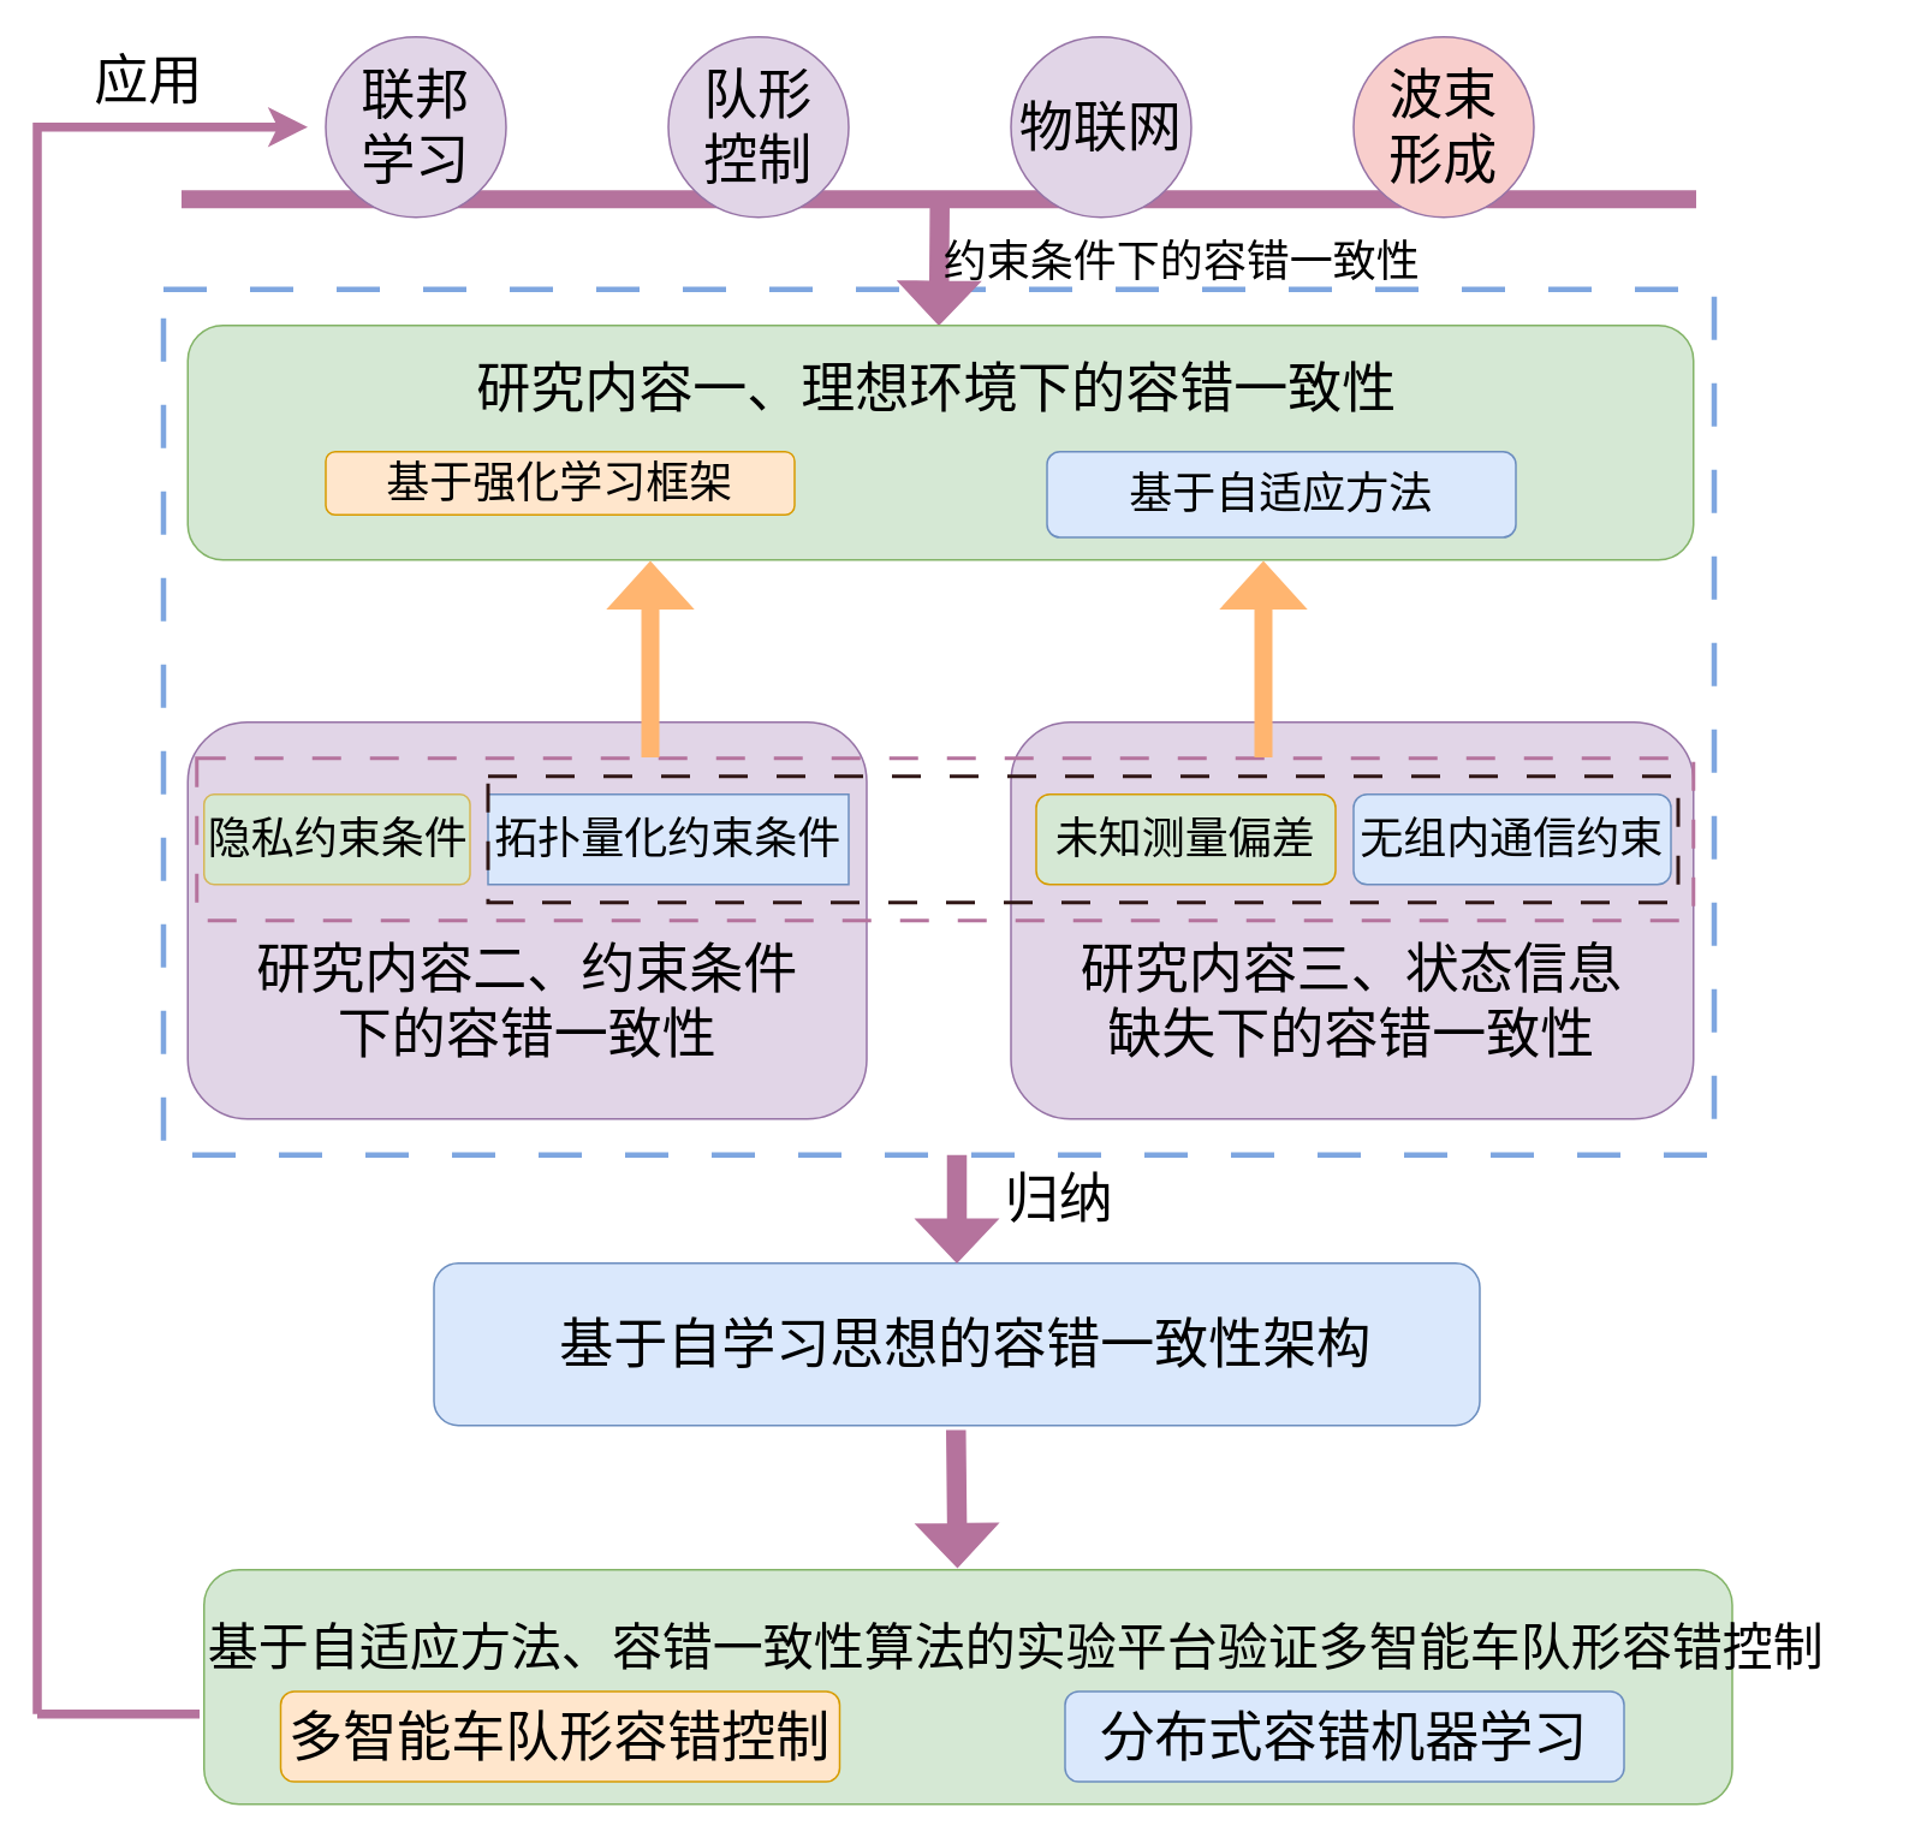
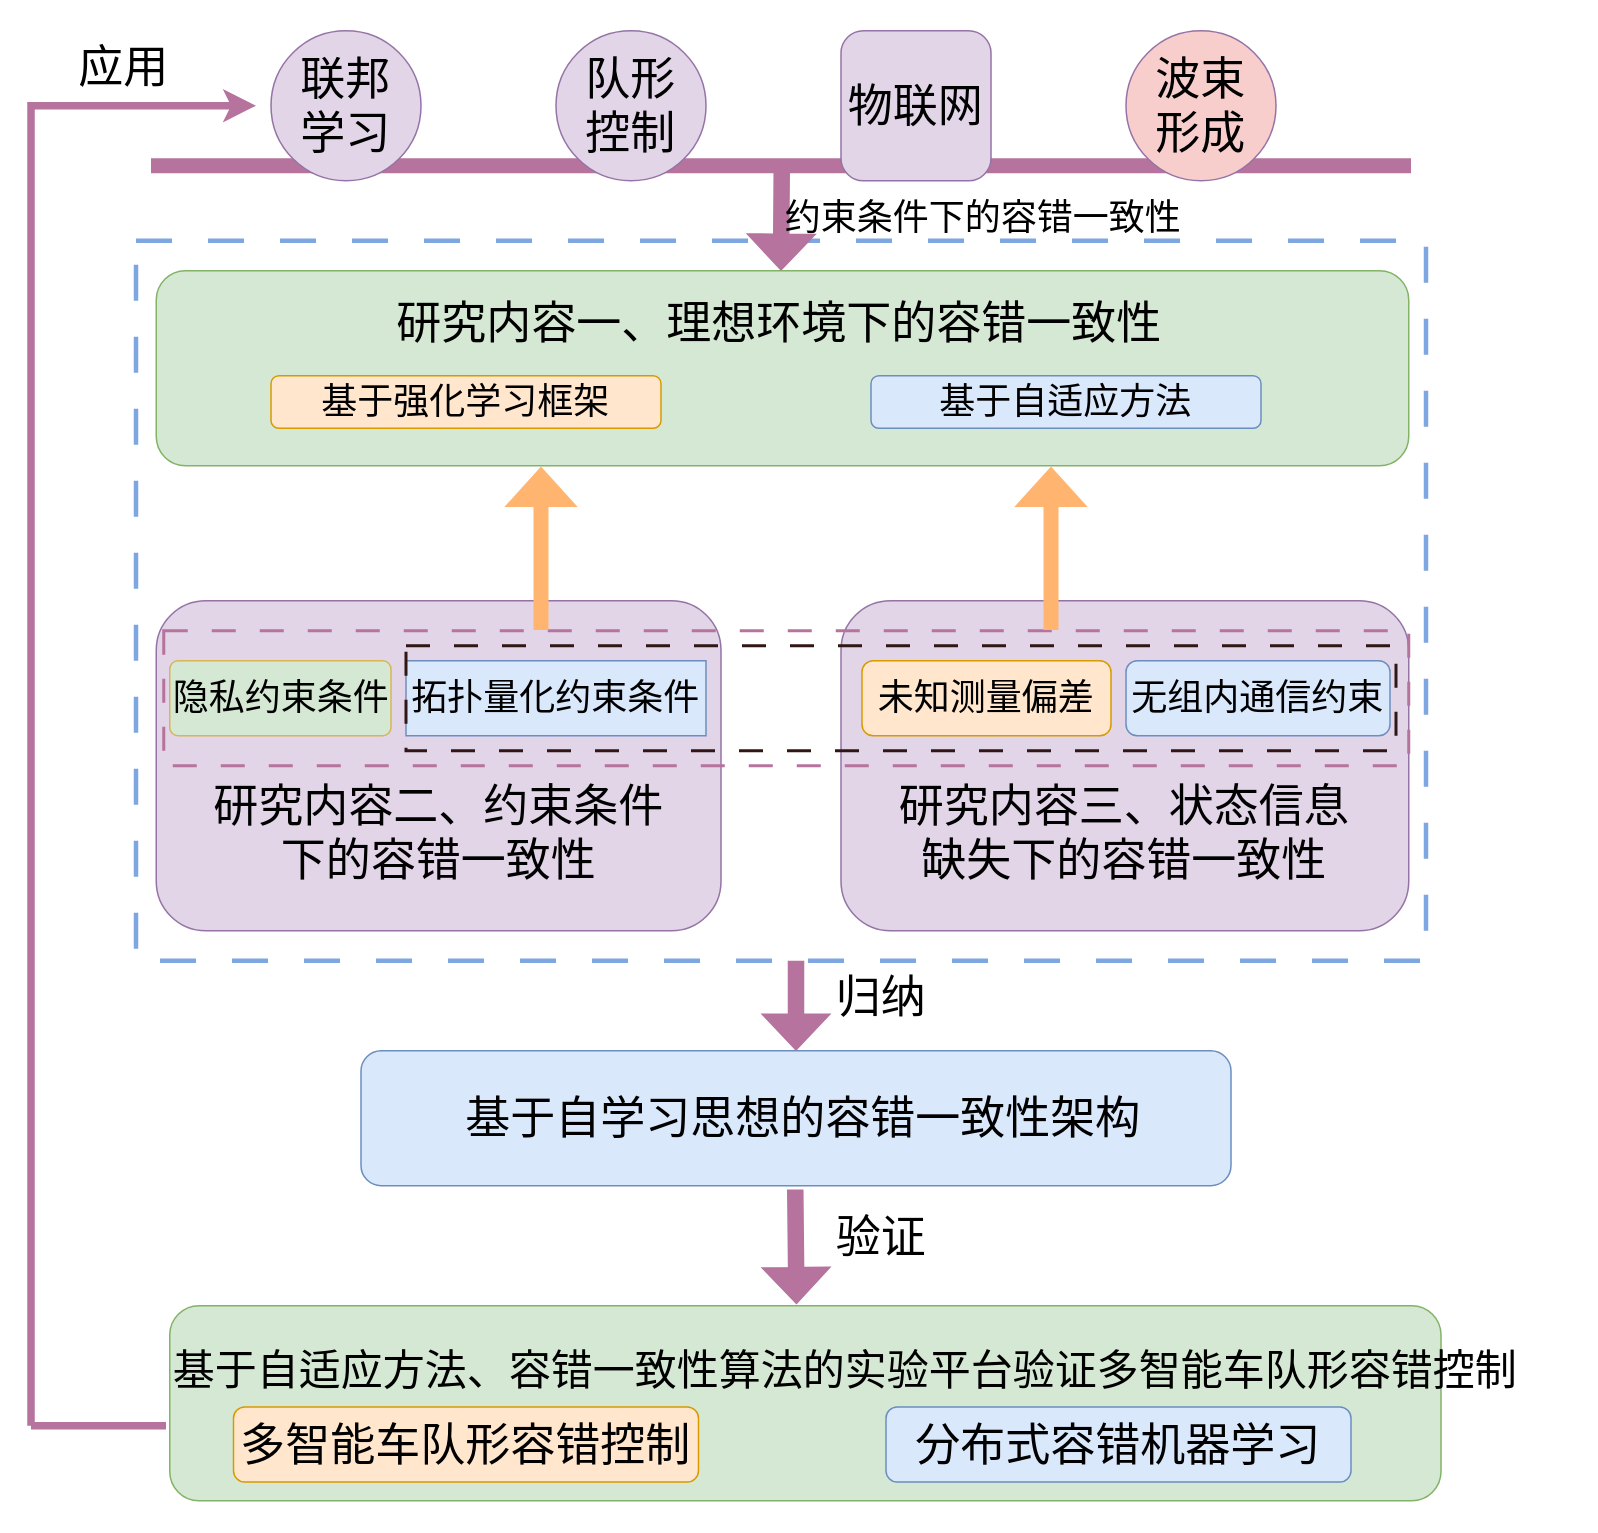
  <mxCell id="0" />
  <mxCell id="1" parent="0" />
  <mxCell id="2" value="" style="rounded=0;whiteSpace=wrap;html=1;dashed=1;dashPattern=8 8;fillColor=none;strokeWidth=3;strokeColor=#7EA6E0;" parent="1" vertex="1"><mxGeometry x="90" y="160" width="860" height="480" as="geometry" /></mxCell>
  <mxCell id="3" value="" style="shape=flexArrow;endArrow=classic;html=1;rounded=0;strokeColor=#B5739D;fillColor=#B5739D;endWidth=34;endSize=7.62;" parent="1" edge="1"><mxGeometry width="50" height="50" relative="1" as="geometry"><mxPoint x="520.5" y="110" as="sourcePoint" /><mxPoint x="520" y="180" as="targetPoint" /></mxGeometry></mxCell>
  <mxCell id="4" value="" style="endArrow=none;html=1;rounded=0;strokeWidth=10;strokeColor=#B5739D;" parent="1" edge="1"><mxGeometry width="50" height="50" relative="1" as="geometry"><mxPoint x="100" y="110" as="sourcePoint" /><mxPoint x="940" y="110" as="targetPoint" /></mxGeometry></mxCell>
  <mxCell id="5" value="&lt;font face=&quot;Times New Roman&quot;&gt;&lt;span style=&quot;font-size: 30px;&quot;&gt;联邦&lt;/span&gt;&lt;/font&gt;&lt;div&gt;&lt;font face=&quot;Times New Roman&quot;&gt;&lt;span style=&quot;font-size: 30px;&quot;&gt;学习&lt;/span&gt;&lt;/font&gt;&lt;/div&gt;" style="ellipse;whiteSpace=wrap;html=1;aspect=fixed;fillColor=#e1d5e7;strokeColor=#9673a6;" parent="1" vertex="1"><mxGeometry x="180" y="20" width="100" height="100" as="geometry" /></mxCell>
  <mxCell id="6" value="&lt;font face=&quot;Times New Roman&quot;&gt;&lt;span style=&quot;font-size: 30px;&quot;&gt;队形&lt;/span&gt;&lt;/font&gt;&lt;div&gt;&lt;font face=&quot;Times New Roman&quot;&gt;&lt;span style=&quot;font-size: 30px;&quot;&gt;控制&lt;/span&gt;&lt;/font&gt;&lt;span style=&quot;caret-color: rgba(0, 0, 0, 0); color: rgba(0, 0, 0, 0); font-family: monospace; font-size: 0px; text-align: start; white-space: nowrap;&quot;&gt;%3CmxGraphModel%3E%3Croot%3E%3CmxCell%20id%3D%220%22%2F%3E%3CmxCell%20id%3D%221%22%20parent%3D%220%22%2F%3E%3CmxCell%20id%3D%222%22%20value%3D%22%26lt%3Bfont%20face%3D%26quot%3BTimes%20New%20Roman%26quot%3B%26gt%3B%26lt%3Bspan%20style%3D%26quot%3Bfont-size%3A%2030px%3B%26quot%3B%26gt%3B%E8%81%94%E9%82%A6%26lt%3B%2Fspan%26gt%3B%26lt%3B%2Ffont%26gt%3B%26lt%3Bdiv%26gt%3B%26lt%3Bfont%20face%3D%26quot%3BTimes%20New%20Roman%26quot%3B%26gt%3B%26lt%3Bspan%20style%3D%26quot%3Bfont-size%3A%2030px%3B%26quot%3B%26gt%3B%E5%AD%A6%E4%B9%A0%26lt%3B%2Fspan%26gt%3B%26lt%3B%2Ffont%26gt%3B%26lt%3B%2Fdiv%26gt%3B%22%20style%3D%22ellipse%3BwhiteSpace%3Dwrap%3Bhtml%3D1%3Baspect%3Dfixed%3BfillColor%3D%23e1d5e7%3BstrokeColor%3D%239673a6%3B%22%20vertex%3D%221%22%20parent%3D%221%22%3E%3CmxGeometry%20x%3D%221316%22%20y%3D%22470%22%20width%3D%22100%22%20height%3D%22100%22%20as%3D%22geometry%22%2F%3E%3C%2FmxCell%3E%3C%2Froot%3E%3C%2FmxGraphModel%3E&lt;/span&gt;&lt;/div&gt;" style="ellipse;whiteSpace=wrap;html=1;aspect=fixed;fillColor=#e1d5e7;strokeColor=#9673a6;" parent="1" vertex="1"><mxGeometry x="370" y="20" width="100" height="100" as="geometry" /></mxCell>
- <mxCell id="7" value="&lt;font face=&quot;Times New Roman&quot;&gt;&lt;span style=&quot;font-size: 30px;&quot;&gt;物联网&lt;/span&gt;&lt;/font&gt;" style="ellipse;whiteSpace=wrap;html=1;aspect=fixed;fillColor=#e1d5e7;strokeColor=#9673a6;" parent="1" vertex="1"><mxGeometry x="560" y="20" width="100" height="100" as="geometry" /></mxCell>
+ <mxCell id="7" value="&lt;font face=&quot;Times New Roman&quot;&gt;&lt;span style=&quot;font-size: 30px;&quot;&gt;物联网&lt;/span&gt;&lt;/font&gt;" style="whiteSpace=wrap;html=1;aspect=fixed;fillColor=#e1d5e7;strokeColor=#9673a6;rounded=1;" parent="1" vertex="1"><mxGeometry x="560" y="20" width="100" height="100" as="geometry" /></mxCell>
  <mxCell id="8" value="&lt;font face=&quot;Times New Roman&quot;&gt;&lt;span style=&quot;font-size: 30px;&quot;&gt;波束&lt;/span&gt;&lt;/font&gt;&lt;div&gt;&lt;font face=&quot;Times New Roman&quot;&gt;&lt;span style=&quot;font-size: 30px;&quot;&gt;形成&lt;/span&gt;&lt;/font&gt;&lt;/div&gt;" style="ellipse;whiteSpace=wrap;html=1;aspect=fixed;fillColor=#f8cecc;strokeColor=#9673a6;" parent="1" vertex="1"><mxGeometry x="750" y="20" width="100" height="100" as="geometry" /></mxCell>
  <mxCell id="9" value="" style="rounded=1;whiteSpace=wrap;html=1;fillColor=#d5e8d4;strokeColor=#82b366;" parent="1" vertex="1"><mxGeometry x="103.5" y="180" width="835" height="130" as="geometry" /></mxCell>
  <mxCell id="10" value="&lt;div&gt;&lt;font style=&quot;font-size: 30px;&quot; face=&quot;Times New Roman&quot;&gt;&lt;br&gt;&lt;/font&gt;&lt;/div&gt;&lt;font style=&quot;font-size: 30px;&quot; face=&quot;Times New Roman&quot;&gt;&lt;div&gt;&lt;font style=&quot;font-size: 30px;&quot; face=&quot;Times New Roman&quot;&gt;&lt;br&gt;&lt;/font&gt;&lt;/div&gt;&lt;br&gt;&lt;/font&gt;" style="rounded=1;whiteSpace=wrap;html=1;fillColor=#e1d5e7;strokeColor=#9673a6;" parent="1" vertex="1"><mxGeometry x="103.5" y="400" width="376.5" height="220" as="geometry" /></mxCell>
  <mxCell id="11" value="&lt;font size=&quot;5&quot; face=&quot;Times New Roman&quot;&gt;基于强化学习框架&lt;/font&gt;" style="rounded=1;whiteSpace=wrap;html=1;fillColor=#ffe6cc;strokeColor=#d79b00;" parent="1" vertex="1"><mxGeometry x="180" y="250" width="260" height="35" as="geometry" /></mxCell>
  <mxCell id="12" value="" style="rounded=1;whiteSpace=wrap;html=1;fillColor=#e1d5e7;strokeColor=#9673a6;" parent="1" vertex="1"><mxGeometry x="560" y="400" width="378.5" height="220" as="geometry" /></mxCell>
  <mxCell id="13" value="" style="rounded=1;whiteSpace=wrap;html=1;fillColor=#dae8fc;strokeColor=#6c8ebf;" parent="1" vertex="1"><mxGeometry x="240" y="700" width="580" height="90" as="geometry" /></mxCell>
  <mxCell id="14" value="" style="rounded=0;whiteSpace=wrap;html=1;dashed=1;dashPattern=8 8;fillColor=none;strokeWidth=2;strokeColor=#B5739D;" parent="1" vertex="1"><mxGeometry x="108.5" y="420" width="830" height="90" as="geometry" /></mxCell>
  <mxCell id="15" value="" style="rounded=1;whiteSpace=wrap;html=1;fillColor=#d5e8d4;strokeColor=#82b366;" parent="1" vertex="1"><mxGeometry x="112.5" y="870" width="847.5" height="130" as="geometry" /></mxCell>
  <mxCell id="16" value="" style="endArrow=classic;html=1;rounded=0;strokeWidth=5;strokeColor=#B5739D;" parent="1" edge="1"><mxGeometry width="50" height="50" relative="1" as="geometry"><mxPoint x="20" y="950" as="sourcePoint" /><mxPoint x="170" y="70" as="targetPoint" /><Array as="points"><mxPoint x="20" y="70" /></Array></mxGeometry></mxCell>
  <mxCell id="17" value="" style="endArrow=none;html=1;rounded=0;strokeWidth=5;strokeColor=#B5739D;" parent="1" edge="1"><mxGeometry width="50" height="50" relative="1" as="geometry"><mxPoint x="20" y="950" as="sourcePoint" /><mxPoint x="110" y="950" as="targetPoint" /></mxGeometry></mxCell>
  <mxCell id="18" value="&lt;font style=&quot;font-size: 24px;&quot; face=&quot;Times New Roman&quot;&gt;约束条件下的容错一致性&lt;/font&gt;" style="text;html=1;align=center;verticalAlign=middle;whiteSpace=wrap;rounded=0;" parent="1" vertex="1"><mxGeometry x="460" y="130" width="390" height="30" as="geometry" /></mxCell>
- <mxCell id="19" value="&lt;font size=&quot;5&quot; face=&quot;Times New Roman&quot;&gt;基于自适应方法&lt;/font&gt;" style="rounded=1;whiteSpace=wrap;html=1;fillColor=#dae8fc;strokeColor=#6c8ebf;" parent="1" vertex="1"><mxGeometry x="580" y="250" width="260" height="47.5" as="geometry" /></mxCell>
+ <mxCell id="19" value="&lt;font size=&quot;5&quot; face=&quot;Times New Roman&quot;&gt;基于自适应方法&lt;/font&gt;" style="rounded=1;whiteSpace=wrap;html=1;fillColor=#dae8fc;strokeColor=#6c8ebf;" parent="1" vertex="1"><mxGeometry x="580" y="250" width="260" height="35" as="geometry" /></mxCell>
  <mxCell id="20" value="&lt;font style=&quot;font-size: 30px;&quot; face=&quot;Times New Roman&quot;&gt;研究内容一、理想环境下的容错一致性&lt;/font&gt;" style="text;html=1;align=center;verticalAlign=middle;whiteSpace=wrap;rounded=0;" parent="1" vertex="1"><mxGeometry x="248" y="200" width="542" height="30" as="geometry" /></mxCell>
  <mxCell id="21" value="&lt;font style=&quot;font-size: 24px;&quot; face=&quot;Times New Roman&quot;&gt;隐私约&lt;/font&gt;&lt;span style=&quot;font-size: 24px; font-family: &amp;quot;Times New Roman&amp;quot;;&quot;&gt;束条件&lt;/span&gt;" style="rounded=1;whiteSpace=wrap;html=1;fillColor=#d5e8d4;strokeColor=#d6b656;arcSize=11;" parent="1" vertex="1"><mxGeometry x="112.5" y="440" width="147.5" height="50" as="geometry" /></mxCell>
  <mxCell id="22" value="&lt;font style=&quot;font-size: 24px;&quot; face=&quot;Times New Roman&quot;&gt;拓扑量化约束条件&lt;/font&gt;" style="whiteSpace=wrap;html=1;fillColor=#dae8fc;strokeColor=#6c8ebf;rounded=0;" parent="1" vertex="1"><mxGeometry x="270" y="440" width="200" height="50" as="geometry" /></mxCell>
- <mxCell id="23" value="&lt;font style=&quot;font-size: 24px;&quot; face=&quot;Times New Roman&quot;&gt;未知测量偏差&lt;/font&gt;" style="rounded=1;whiteSpace=wrap;html=1;fillColor=#d5e8d4;strokeColor=#d79b00;" parent="1" vertex="1"><mxGeometry x="574" y="440" width="166" height="50" as="geometry" /></mxCell>
+ <mxCell id="23" value="&lt;font style=&quot;font-size: 24px;&quot; face=&quot;Times New Roman&quot;&gt;未知测量偏差&lt;/font&gt;" style="rounded=1;whiteSpace=wrap;html=1;fillColor=#ffe6cc;strokeColor=#d79b00;" parent="1" vertex="1"><mxGeometry x="574" y="440" width="166" height="50" as="geometry" /></mxCell>
  <mxCell id="24" value="&lt;font style=&quot;font-size: 24px;&quot; face=&quot;Times New Roman&quot;&gt;无组内通信约束&lt;/font&gt;" style="rounded=1;whiteSpace=wrap;html=1;fillColor=#dae8fc;strokeColor=#6c8ebf;" parent="1" vertex="1"><mxGeometry x="750" y="440" width="176" height="50" as="geometry" /></mxCell>
  <mxCell id="25" value="&lt;font style=&quot;font-size: 30px;&quot; face=&quot;Times New Roman&quot;&gt;多智能车队形容错控制&lt;/font&gt;" style="rounded=1;whiteSpace=wrap;html=1;fillColor=#ffe6cc;strokeColor=#d79b00;" parent="1" vertex="1"><mxGeometry x="155" y="937.5" width="310" height="50" as="geometry" /></mxCell>
  <mxCell id="26" value="&lt;font style=&quot;font-size: 30px;&quot; face=&quot;Times New Roman&quot;&gt;分布式容错机器学习&lt;/font&gt;" style="rounded=1;whiteSpace=wrap;html=1;fillColor=#dae8fc;strokeColor=#6c8ebf;" parent="1" vertex="1"><mxGeometry x="590" y="937.5" width="310" height="50" as="geometry" /></mxCell>
  <mxCell id="27" value="" style="shape=flexArrow;endArrow=classic;html=1;rounded=0;strokeColor=none;fillColor=#FFB570;endWidth=38;endSize=8.67;" parent="1" edge="1"><mxGeometry width="50" height="50" relative="1" as="geometry"><mxPoint x="360" y="420" as="sourcePoint" /><mxPoint x="360" y="310" as="targetPoint" /></mxGeometry></mxCell>
  <mxCell id="28" value="" style="shape=flexArrow;endArrow=classic;html=1;rounded=0;strokeColor=none;fillColor=#FFB570;endWidth=38;endSize=8.67;" parent="1" edge="1"><mxGeometry width="50" height="50" relative="1" as="geometry"><mxPoint x="700" y="420" as="sourcePoint" /><mxPoint x="700" y="310" as="targetPoint" /></mxGeometry></mxCell>
  <mxCell id="29" value="&lt;span style=&quot;font-family: &amp;quot;Times New Roman&amp;quot;; font-size: 30px;&quot;&gt;研究内容二、约束条件下的容错一致性&lt;/span&gt;" style="text;html=1;align=center;verticalAlign=middle;whiteSpace=wrap;rounded=0;" parent="1" vertex="1"><mxGeometry x="136.75" y="540" width="310" height="30" as="geometry" /></mxCell>
  <mxCell id="30" value="&lt;font style=&quot;font-size: 30px;&quot; face=&quot;Times New Roman&quot;&gt;研究内容三、状态信息缺失下的容错一致性&lt;/font&gt;" style="text;html=1;align=center;verticalAlign=middle;whiteSpace=wrap;rounded=0;" parent="1" vertex="1"><mxGeometry x="594.25" y="540" width="310" height="30" as="geometry" /></mxCell>
  <mxCell id="31" value="&lt;font style=&quot;font-size: 30px;&quot; face=&quot;Times New Roman&quot;&gt;基于自学习思想的容错一致性架构&lt;/font&gt;" style="text;html=1;align=center;verticalAlign=middle;whiteSpace=wrap;rounded=0;" parent="1" vertex="1"><mxGeometry x="280" y="730" width="510" height="30" as="geometry" /></mxCell>
  <mxCell id="32" value="基于自适应方法、容错一致性算法的实验平台验证多智能车队形容错控制" style="text;whiteSpace=wrap;fontFamily=Times New Roman;fontSize=28;" parent="1" vertex="1"><mxGeometry x="112.5" y="890" width="930" height="70" as="geometry" /></mxCell>
  <mxCell id="33" value="" style="shape=flexArrow;endArrow=classic;html=1;rounded=0;strokeColor=#B5739D;fillColor=#B5739D;endWidth=34;endSize=7.62;" parent="1" edge="1"><mxGeometry width="50" height="50" relative="1" as="geometry"><mxPoint x="530" y="640" as="sourcePoint" /><mxPoint x="530" y="700" as="targetPoint" /></mxGeometry></mxCell>
  <mxCell id="34" value="" style="shape=flexArrow;endArrow=classic;html=1;rounded=0;strokeColor=#B5739D;fillColor=#B5739D;endWidth=34;endSize=7.62;entryX=0.493;entryY=-0.008;entryDx=0;entryDy=0;entryPerimeter=0;" parent="1" target="15" edge="1"><mxGeometry width="50" height="50" relative="1" as="geometry"><mxPoint x="529.5" y="792.5" as="sourcePoint" /><mxPoint x="529.5" y="852.5" as="targetPoint" /></mxGeometry></mxCell>
  <mxCell id="35" value="归纳" style="text;whiteSpace=wrap;fontFamily=Times New Roman;fontSize=30;" parent="1" vertex="1"><mxGeometry x="555" y="640" width="100" height="40" as="geometry" /></mxCell>
+ <mxCell id="36" value="验证" style="text;whiteSpace=wrap;fontFamily=Times New Roman;fontSize=30;" parent="1" vertex="1"><mxGeometry x="555" y="800" width="110" height="40" as="geometry" /></mxCell>
  <mxCell id="37" value="应用&#10;" style="text;whiteSpace=wrap;fontFamily=Times New Roman;fontSize=30;" parent="1" vertex="1"><mxGeometry x="50" y="20" width="100" height="40" as="geometry" /></mxCell>
  <mxCell id="38" value="" style="rounded=0;whiteSpace=wrap;html=1;dashed=1;dashPattern=8 8;fillColor=none;strokeWidth=2;strokeColor=#301615;" parent="1" vertex="1"><mxGeometry x="270" y="430" width="660" height="70" as="geometry" /></mxCell>
